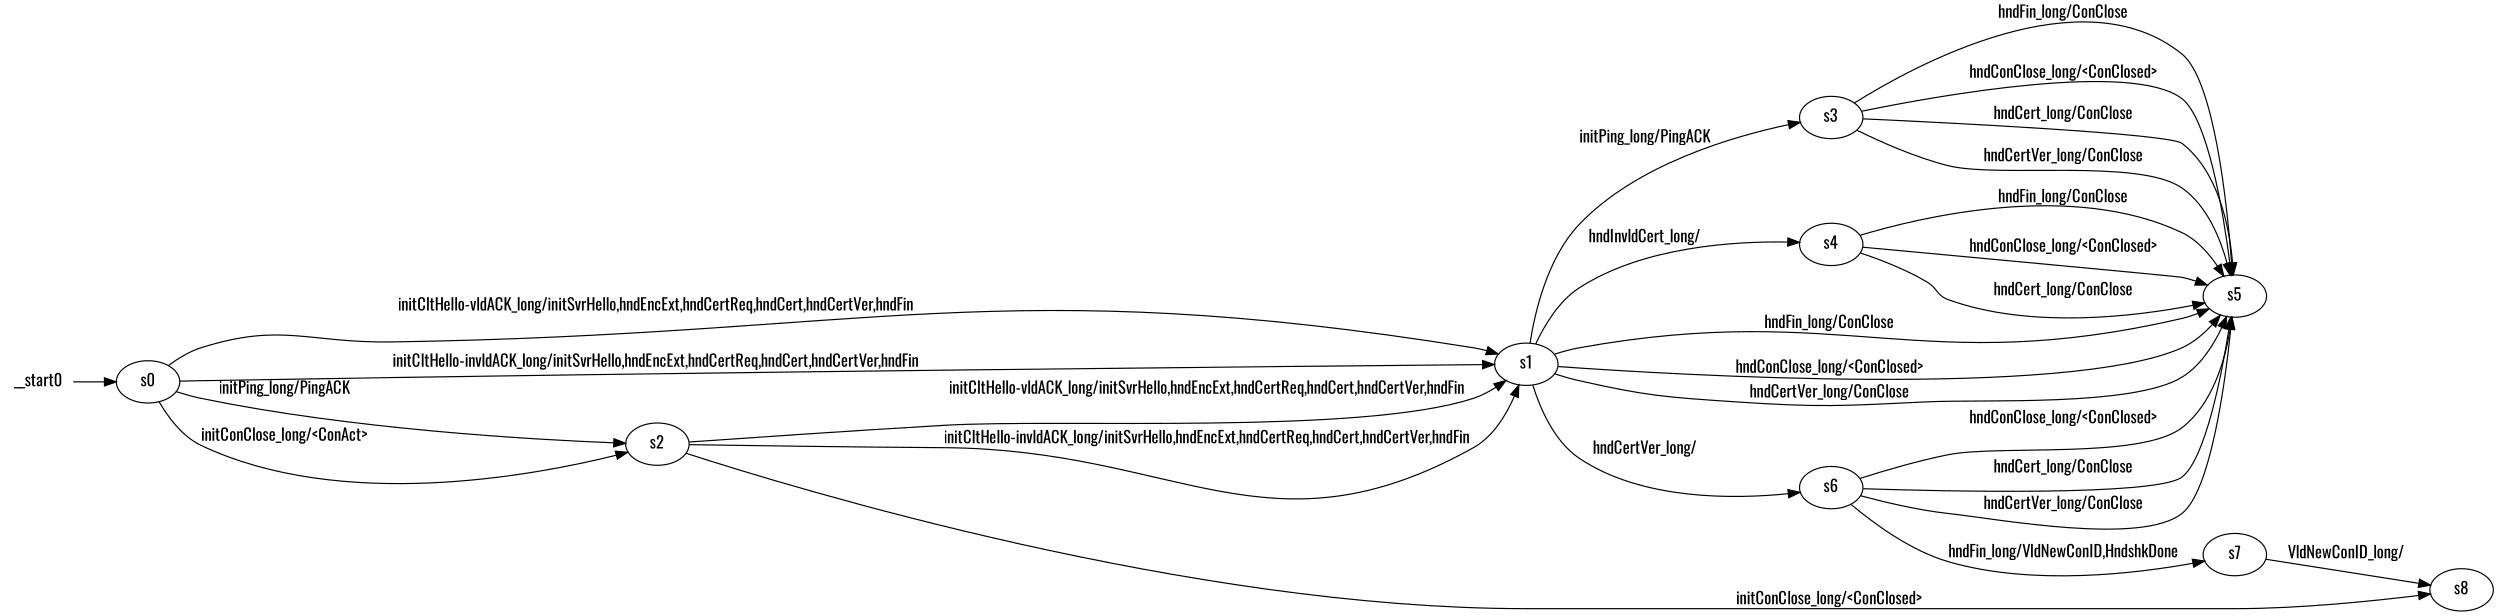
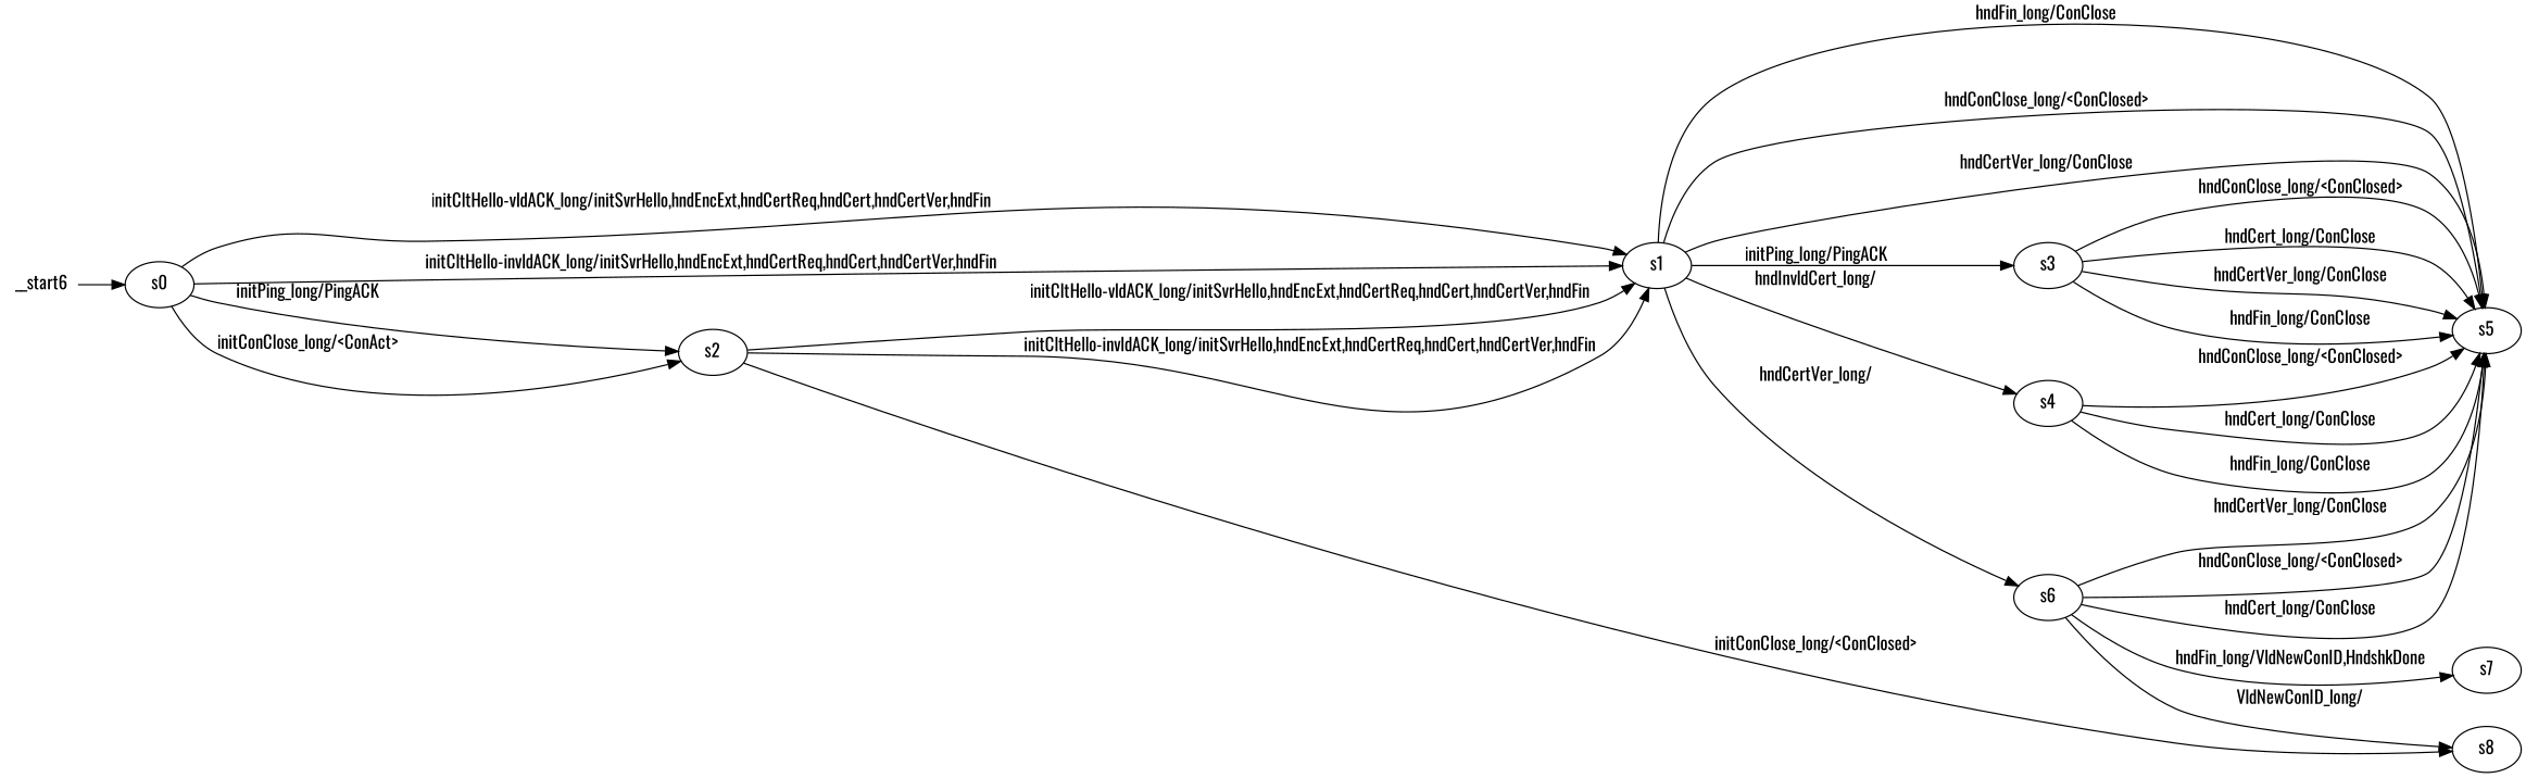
  digraph {
    fontname=Oswald
    rankdir=LR
    node [fontname=Oswald]
    edge [fontname=Oswald]
    n1 [label=s0]
    n2 [label=s1]
    n3 [label=s2]
    n4 [label=s3]
    n5 [label=s4]
    n6 [label=s5]
    n7 [label=s6]
    n8 [label=s8]
    n9 [label=s7]
-   __start0 [shape=none]
+   __start0 [shape=none label=__start6]
    n1 -> n2 [label="initCltHello-vldACK_long/initSvrHello,hndEncExt,hndCertReq,hndCert,hndCertVer,hndFin "]
    n1 -> n2 [label="initCltHello-invldACK_long/initSvrHello,hndEncExt,hndCertReq,hndCert,hndCertVer,hndFin "]
    n1 -> n3 [label="initPing_long/PingACK "]
    n1 -> n3 [label="initConClose_long/<ConAct> "]
    n2 -> n4 [label="initPing_long/PingACK "]
    n2 -> n5 [label="hndInvldCert_long/ "]
    n2 -> n6 [label="hndFin_long/ConClose "]
    n2 -> n6 [label="hndConClose_long/<ConClosed> "]
    n2 -> n6 [label="hndCertVer_long/ConClose "]
    n2 -> n7 [label="hndCertVer_long/ "]
    n3 -> n2 [label="initCltHello-vldACK_long/initSvrHello,hndEncExt,hndCertReq,hndCert,hndCertVer,hndFin "]
    n3 -> n2 [label="initCltHello-invldACK_long/initSvrHello,hndEncExt,hndCertReq,hndCert,hndCertVer,hndFin "]
    n3 -> n8 [label="initConClose_long/<ConClosed> "]
    n4 -> n6 [label="hndFin_long/ConClose "]
    n4 -> n6 [label="hndConClose_long/<ConClosed> "]
    n4 -> n6 [label="hndCert_long/ConClose "]
    n4 -> n6 [label="hndCertVer_long/ConClose "]
    n5 -> n6 [label="hndFin_long/ConClose "]
    n5 -> n6 [label="hndConClose_long/<ConClosed> "]
    n5 -> n6 [label="hndCert_long/ConClose "]
    n7 -> n6 [label="hndConClose_long/<ConClosed> "]
    n7 -> n6 [label="hndCert_long/ConClose "]
    n7 -> n6 [label="hndCertVer_long/ConClose "]
    n7 -> n9 [label="hndFin_long/VldNewConID,HndshkDone "]
-   n9 -> n8 [label="VldNewConID_long/ "]
+   n7 -> n8 [label="VldNewConID_long/ "]
    __start0 -> n1
  }
